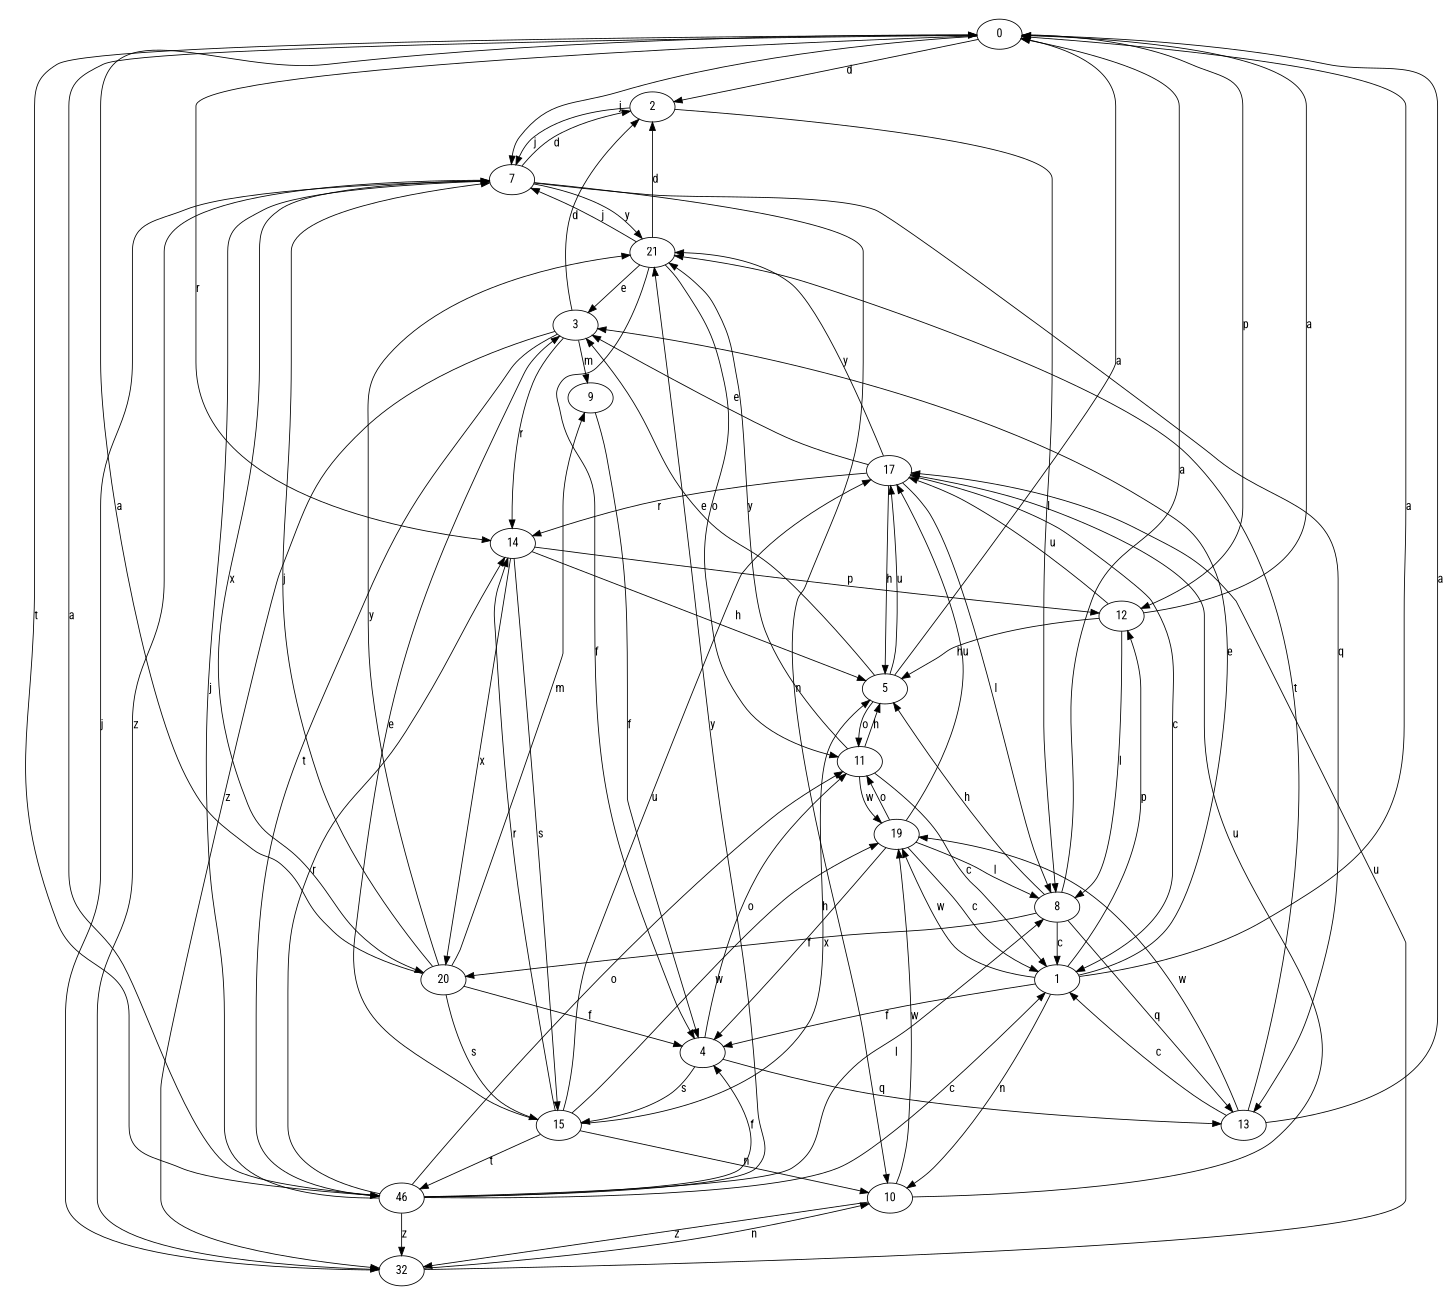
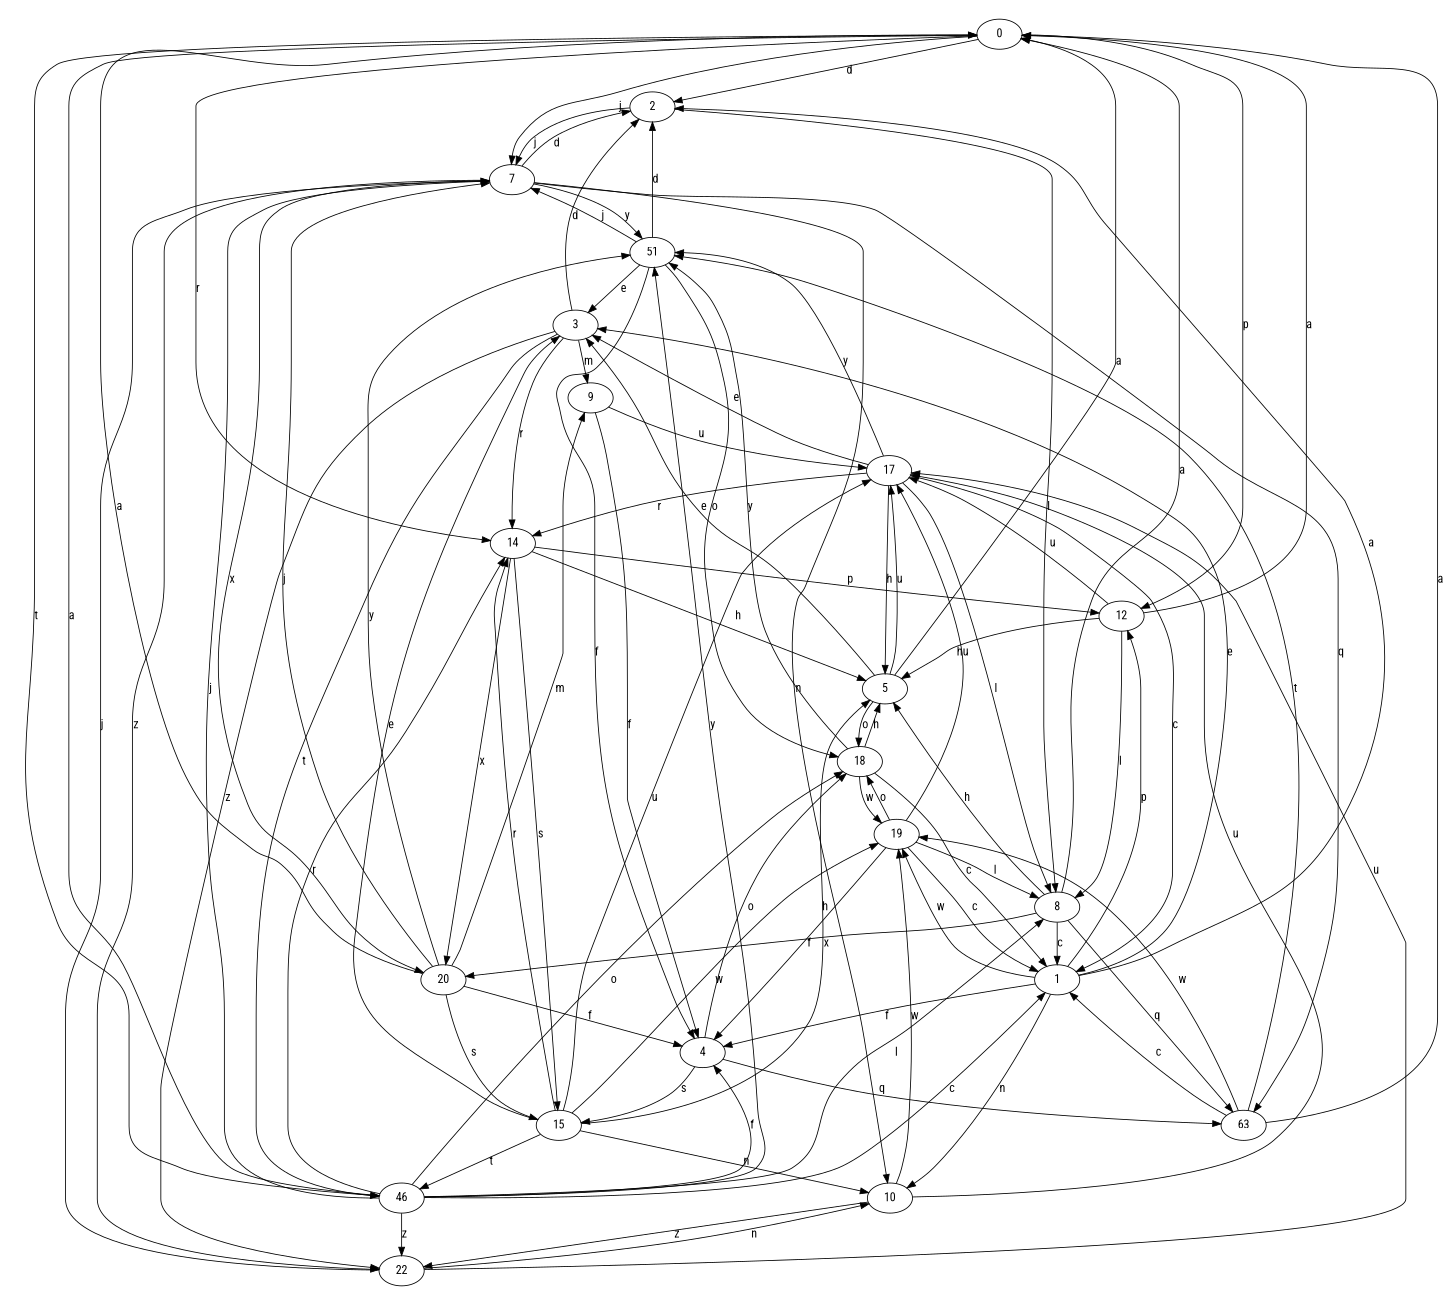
  strict digraph {
    fontname="Roboto Condensed"
    node [fontname="Roboto Condensed"]
    edge [fontname="Roboto Condensed"]
    0
    2
    7
    12
    14
    n6 [label=46]
    8
    10
-   22 [label=32]
-   13
+   22
+   13 [label=63]
    20
-   21
+   21 [label=51]
    5
    17
    15
    1
    4
-   11
+   11 [label=18]
    3
    19
    9
    0 -> 2 [label=d]
    0 -> 7 [label=j]
    0 -> 12 [label=p]
    0 -> 14 [label=r]
    0 -> n6 [label=t]
    2 -> 7 [label=j]
    2 -> 8 [label=l]
    7 -> 2 [label=d]
    7 -> 10 [label=n]
    7 -> 22 [label=z]
    7 -> 13 [label=q]
    7 -> 20 [label=x]
    7 -> 21 [label=y]
    12 -> 0 [label=a]
    12 -> 8 [label=l]
    12 -> 5 [label=h]
    12 -> 17 [label=u]
    14 -> 12 [label=p]
    14 -> 20 [label=x]
    14 -> 5 [label=h]
    14 -> 15 [label=s]
    n6 -> 0 [label=a]
    n6 -> 7 [label=j]
    n6 -> 14 [label=r]
    n6 -> 8 [label=l]
    n6 -> 22 [label=z]
    n6 -> 21 [label=y]
    n6 -> 1 [label=c]
    n6 -> 4 [label=f]
    n6 -> 11 [label=o]
    8 -> 0 [label=a]
    8 -> 13 [label=q]
    8 -> 20 [label=x]
    8 -> 5 [label=h]
    8 -> 1 [label=c]
    10 -> 22 [label=z]
    10 -> 17 [label=u]
    10 -> 19 [label=w]
    22 -> 7 [label=j]
    22 -> 10 [label=n]
    22 -> 17 [label=u]
    13 -> 0 [label=a]
    13 -> 21 [label=t]
    13 -> 1 [label=c]
    13 -> 19 [label=w]
    20 -> 0 [label=a]
    20 -> 7 [label=j]
    20 -> 21 [label=y]
    20 -> 15 [label=s]
    20 -> 4 [label=f]
    20 -> 9 [label=m]
    21 -> 2 [label=d]
    21 -> 7 [label=j]
    21 -> 4 [label=f]
    21 -> 11 [label=o]
    21 -> 3 [label=e]
    5 -> 0 [label=a]
    5 -> 17 [label=u]
    5 -> 11 [label=o]
    5 -> 3 [label=e]
    17 -> 14 [label=r]
    17 -> 8 [label=l]
    17 -> 21 [label=y]
    17 -> 5 [label=h]
    17 -> 1 [label=c]
    17 -> 3 [label=e]
    15 -> 14 [label=r]
    15 -> n6 [label=t]
    15 -> 10 [label=n]
    15 -> 5 [label=h]
    15 -> 17 [label=u]
    15 -> 3 [label=e]
    15 -> 19 [label=w]
-   1 -> 0 [label=a]
+   1 -> 2 [label=a]
    1 -> 12 [label=p]
    1 -> 10 [label=n]
    1 -> 4 [label=f]
    1 -> 3 [label=e]
    1 -> 19 [label=w]
    4 -> 13 [label=q]
    4 -> 15 [label=s]
    4 -> 11 [label=o]
    11 -> 21 [label=y]
    11 -> 5 [label=h]
    11 -> 1 [label=c]
    11 -> 19 [label=w]
    3 -> 2 [label=d]
    3 -> 14 [label=r]
    3 -> n6 [label=t]
    3 -> 22 [label=z]
    3 -> 9 [label=m]
    19 -> 8 [label=l]
    19 -> 17 [label=u]
    19 -> 1 [label=c]
    19 -> 4 [label=f]
    19 -> 11 [label=o]
+   9 -> 17 [label=u]
    9 -> 4 [label=f]
  }
